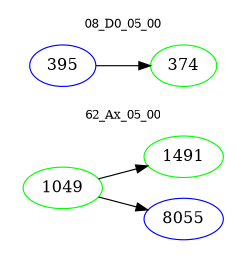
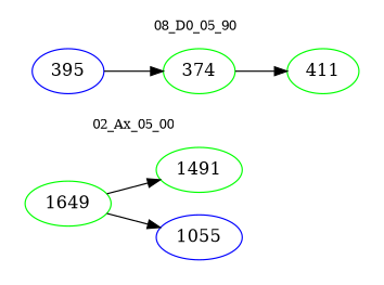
  digraph {
    rankdir=LR
    node [color=green]
    edge [color=black]
-   n1 [color=blue label=8055]
-   n2 [label=1049]
+   n1 [color=blue label=1055]
+   n2 [label=1649]
    n3 [label=1491]
    n4 [color=blue label=395]
    n5 [label=374]
+   n6 [label=411]
    subgraph cluster_1 {
      color=white
      fontsize=10
-     label="62_Ax_05_00"
+     label="02_Ax_05_00"
      n1
      n2
      n3
    }
    subgraph cluster_2 {
      color=white
      fontsize=10
-     label="08_D0_05_00"
+     label="08_D0_05_90"
      n4
      n5
+     n6
    }
    n2 -> n1
    n2 -> n3
    n4 -> n5
+   n5 -> n6
  }
